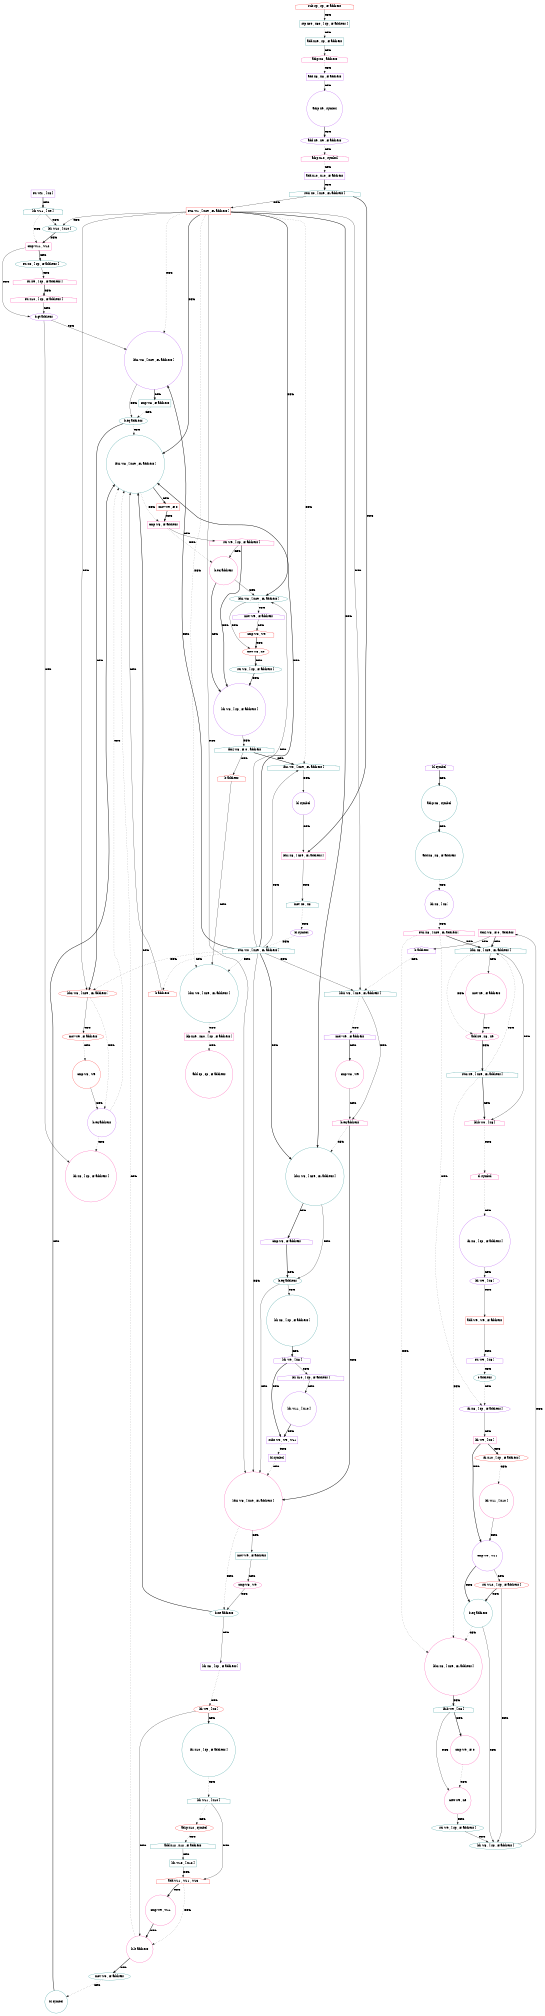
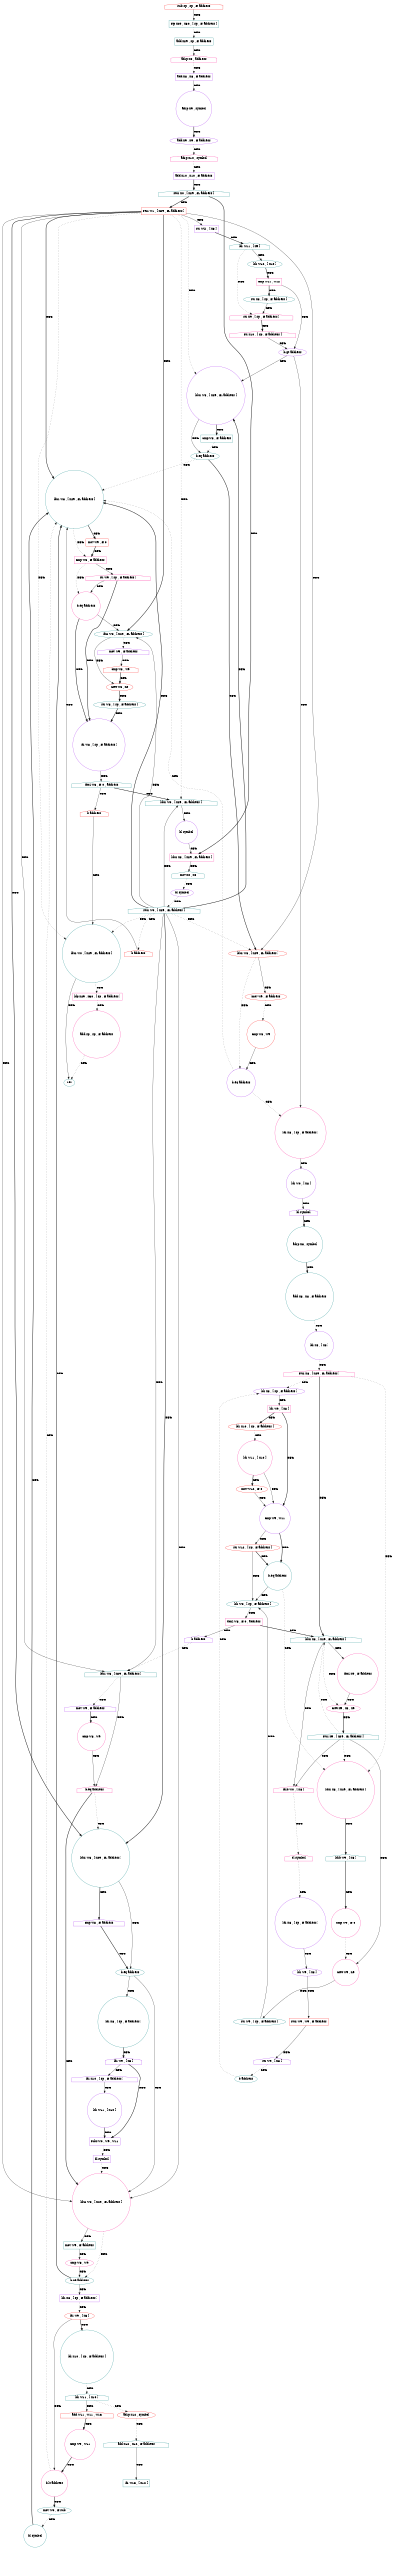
  digraph {
    node [color=teal shape=house]
    edge [style=solid]
    n1 [color=red label="sub sp , sp , # address"]
    n2 [label="stp x29 , x30 , [ sp , # address ]" shape=box]
    n3 [label="add x29 , sp , # address" shape=box]
    n4 [color=deeppink label="adrp x8 , address"]
    n5 [color=purple label="add x8 , x8 , # address" shape=box]
    n6 [color=purple label="adrp x9 , symbol" shape=circle]
    n7 [color=purple label="add x9 , x9 , # address" shape=ellipse]
    n8 [color=deeppink label="adrp x10 , symbol"]
    n9 [color=purple label="add x10 , x10 , # address" shape=box]
    n10 [label="stur x0 , [ x29 , #- address ]"]
    n11 [color=red label="stur w1 , [ x29 , #- address ]" shape=box]
    n12 [color=deeppink label="ldur x8 , [ x29 , #- address ]" shape=box]
    n13 [color=purple label="str wzr , [ x8 ]" shape=box]
    n14 [color=purple label="ldur w8 , [ x29 , #- address ]" shape=circle]
    n15 [label="ldur w8 , [ x29 , #- address ]" shape=circle]
    n16 [color=red label="ldur w8 , [ x29 , #- address ]" shape=ellipse]
    n17 [label="ldur w8 , [ x29 , #- address ]" shape=ellipse]
    n18 [label="ldur w8 , [ x29 , #- address ]"]
    n19 [label="ldur w0 , [ x29 , #- address ]"]
    n20 [color=deeppink label="ldur w8 , [ x29 , #- address ]" shape=circle]
    n21 [label="ldur w8 , [ x29 , #- address ]" shape=circle]
    n22 [label="ldur w0 , [ x29 , #- address ]" shape=circle]
    n23 [label="mov x0 , x8"]
    n24 [label="ldr w11 , [ x9 ]"]
    n25 [label="cmp w8 , # address" shape=box]
    n26 [label="b.eq address" shape=ellipse]
    n27 [color=red label="mov w9 , # 0" shape=box]
    n28 [color=deeppink label="cmp w8 , # address" shape=box]
    n29 [color=red label="mov w9 , # address" shape=ellipse]
    n30 [color=purple label="b.eq address" shape=circle]
    n31 [color=purple label="mov w9 , # address"]
    n32 [color=red label="cset w8 , ne" shape=ellipse]
    n33 [color=purple label="mov w9 , # address"]
    n34 [color=deeppink label="b.eq address"]
    n35 [color=purple label="bl symbol" shape=circle]
    n36 [label="mov w9 , # address" shape=box]
    n37 [label="b.ne address" shape=ellipse]
    n38 [color=purple label="cmp w8 , # address"]
    n39 [label="b.eq address" shape=ellipse]
    n40 [color=deeppink label="ldp x29 , x30 , [ sp , # address ]" shape=box]
+   n41 [label=ret shape=ellipse]
    n42 [label="ldr w12 , [ x10 ]" shape=ellipse]
    n43 [color=deeppink label="cmp w11 , w12" shape=box]
    n44 [label="str x8 , [ sp , # address ]" shape=ellipse]
    n45 [color=purple label="b.gt address" shape=ellipse]
    n46 [color=deeppink label="str x9 , [ sp , # address ]"]
    n47 [color=deeppink label="ldr x8 , [ sp , # address ]" shape=circle]
    n48 [color=deeppink label="str x10 , [ sp , # address ]"]
+   n49 [color=purple label="ldr w0 , [ x8 ]" shape=circle]
    n50 [color=purple label="bl symbol"]
    n51 [label="adrp x8 , symbol" shape=circle]
    n52 [label="add x8 , x8 , # address" shape=circle]
    n53 [color=purple label="ldr x8 , [ x8 ]" shape=circle]
    n54 [color=deeppink label="stur x8 , [ x29 , #- address ]"]
    n55 [color=purple label="ldr x8 , [ sp , # address ]" shape=ellipse]
    n56 [label="ldur x8 , [ x29 , #- address ]"]
    n57 [color=deeppink label="ldur x8 , [ x29 , #- address ]" shape=circle]
    n58 [color=deeppink label="ldr w9 , [ x8 ]" shape=box]
-   n59 [color=deeppink label="mov x9 , # address" shape=circle]
-   n60 [color=deeppink label="add x9 , x8 , x9" shape=ellipse]
+   n59 [color=deeppink label="tbnz x9 , # address" shape=circle]
+   n60 [color=deeppink label="cset x9 , x8 , x9" shape=ellipse]
    n61 [color=deeppink label="ldrb w0 , [ x8 ]"]
    n62 [label="ldrb w9 , [ x8 ]"]
    n63 [color=red label="ldr x10 , [ sp , # address ]" shape=ellipse]
    n64 [color=purple label="cmp w9 , w11" shape=circle]
    n65 [color=deeppink label="str w9 , [ sp , # address ]"]
    n66 [color=deeppink label="b.eq address" shape=circle]
    n67 [color=red label="cmp w8 , w9" shape=circle]
    n68 [label="ldr w8 , [ sp , # address ]" shape=ellipse]
    n69 [color=deeppink label="tbnz w8 , # 0 , address" shape=box]
    n70 [color=purple label="b address"]
    n71 [label="stur x9 , [ x29 , #- address ]"]
    n72 [color=deeppink label="bl symbol"]
    n73 [color=deeppink label="cmp w9 , # 0" shape=circle]
    n74 [color=deeppink label="cset w9 , ne" shape=circle]
    n75 [label="str w9 , [ sp , # address ]" shape=ellipse]
    n76 [color=purple label="ldr w8 , [ sp , # address ]" shape=circle]
    n77 [label="tbnz w8 , # 0 , address"]
    n78 [color=red label="b address"]
    n79 [color=red label="cmp w8 , w9"]
    n80 [label="str w8 , [ sp , # address ]" shape=ellipse]
    n81 [color=purple label="ldr x8 , [ sp , # address ]" shape=circle]
    n82 [color=purple label="ldr w9 , [ x8 ]" shape=ellipse]
-   n83 [color=red label="add w9 , w9 , # address" shape=box]
+   n83 [color=red label="stur w9 , w9 , # address" shape=box]
    n84 [color=purple label="str w9 , [ x8 ]"]
    n85 [label="b address" shape=ellipse]
    n86 [color=deeppink label="cmp w8 , w9" shape=circle]
    n87 [color=deeppink label="ldr w11 , [ x10 ]" shape=circle]
    n88 [color=red label="str w12 , [ sp , # address ]" shape=ellipse]
    n89 [label="b.eq address" shape=circle]
+   n90 [color=red label="mov w12 , # 0" shape=ellipse]
    n91 [color=deeppink label="cmp w8 , w9" shape=ellipse]
    n92 [color=purple label="ldr x8 , [ sp , # address ]" shape=box]
    n93 [label="ldr x8 , [ sp , # address ]" shape=circle]
    n94 [color=purple label="bl symbol" shape=ellipse]
    n95 [label="stur w0 , [ x29 , #- address ]"]
    n96 [color=red label="b address"]
    n97 [color=deeppink label="add sp , sp , # address" shape=circle]
    n98 [color=red label="ldr w9 , [ x8 ]" shape=ellipse]
    n99 [label="ldr x10 , [ sp , # address ]" shape=circle]
    n100 [color=deeppink label="b.lt address" shape=circle]
    n101 [color=purple label="ldr w9 , [ x8 ]"]
    n102 [color=purple label="ldr x10 , [ sp , # address ]"]
    n103 [color=purple label="subs w0 , w9 , w11" shape=box]
    n104 [label="ldr w11 , [ x10 ]"]
-   n105 [label="mov w0 , # address" shape=ellipse]
+   n105 [label="mov w0 , # sub" shape=ellipse]
    n106 [color=red label="adrp x12 , symbol" shape=ellipse]
    n107 [color=red label="add w11 , w11 , w13"]
    n108 [label="add x12 , x12 , # address"]
    n109 [color=deeppink label="cmp w9 , w11" shape=circle]
    n110 [label="ldr w13 , [ x12 ]" shape=box]
    n111 [label="bl symbol" shape=circle]
    n112 [color=purple label="ldr w11 , [ x10 ]" shape=circle]
    n113 [color=purple label="bl symbol" shape=box]
    n1 -> n2 [label=CFG]
    n2 -> n3 [label=CFG style=dotted]
    n3 -> n4 [label=CFG]
    n4 -> n5 [label=CFG style=dotted]
    n5 -> n6 [label=CFG]
    n6 -> n7 [label=CFG style=bold]
    n7 -> n8 [label=CFG style=dotted]
    n8 -> n9 [label=CFG style=dotted]
    n9 -> n10 [label=CFG style=bold]
-   n10 -> n11 [label=CFG]
+   n10 -> n11 [label=CFG style=bold]
    n10 -> n12 [label=DFG style=bold]
-   n11 -> n42 [label=CFG]
+   n11 -> n13 [label=CFG]
    n11 -> n14 [label=DFG style=dotted]
    n11 -> n15 [label=DFG style=bold]
    n11 -> n16 [label=DFG]
    n11 -> n17 [label=DFG style=bold]
    n11 -> n18 [label=DFG]
    n11 -> n19 [label=DFG style=dotted]
    n11 -> n20 [label=DFG]
    n11 -> n21 [label=DFG style=bold]
    n11 -> n22 [label=DFG style=dotted]
    n12 -> n23 [label=DFG]
    n13 -> n24 [label=CFG style=bold]
    n14 -> n25 [label=CFG style=bold]
    n14 -> n26 [label=DFG]
    n15 -> n27 [label=CFG style=bold]
    n15 -> n28 [label=DFG style=dotted]
    n16 -> n29 [label=CFG]
    n16 -> n30 [label=DFG style=dotted]
    n17 -> n31 [label=CFG style=dotted]
    n17 -> n32 [label=DFG]
    n18 -> n33 [label=CFG style=dotted]
    n18 -> n34 [label=DFG]
    n19 -> n35 [label=DFG]
    n20 -> n36 [label=CFG]
    n20 -> n37 [label=DFG style=dotted]
    n21 -> n38 [label=CFG style=bold]
    n21 -> n39 [label=DFG]
    n22 -> n40 [label=CFG style=dotted]
+   n22 -> n41 [label=DFG]
    n23 -> n94 [label=DFG style=dotted]
    n24 -> n42 [label=CFG]
-   n24 -> n43 [label=DFG style=dotted]
+   n24 -> n46 [label=DFG style=dotted]
    n25 -> n26 [label=CFG style=dotted]
    n26 -> n15 [label=CFG style=dotted]
    n26 -> n16 [label=CFG style=bold]
    n27 -> n28 [label=CFG style=bold]
    n28 -> n65 [label=CFG]
    n28 -> n66 [label=DFG style=dotted]
    n29 -> n67 [label=CFG style=dotted]
    n30 -> n15 [label=CFG style=dotted]
    n30 -> n47 [label=CFG style=dotted]
    n31 -> n79 [label=CFG]
    n32 -> n80 [label=DFG style=bold]
    n33 -> n86 [label=CFG style=bold]
    n34 -> n20 [label=CFG style=bold]
    n34 -> n21 [label=CFG style=dotted]
    n35 -> n12 [label=CFG]
    n36 -> n91 [label=CFG]
    n37 -> n15 [label=CFG style=bold]
    n37 -> n92 [label=CFG]
    n38 -> n39 [label=CFG style=bold]
    n39 -> n20 [label=CFG]
    n39 -> n93 [label=CFG]
    n40 -> n97 [label=CFG style=dotted]
    n42 -> n43 [label=DFG style=bold]
    n43 -> n44 [label=CFG style=bold]
    n43 -> n45 [label=DFG]
    n44 -> n46 [label=CFG]
    n45 -> n14 [label=CFG]
    n45 -> n47 [label=CFG]
    n46 -> n48 [label=CFG style=bold]
+   n47 -> n49 [label=CFG]
    n48 -> n45 [label=CFG]
+   n49 -> n50 [label=DFG]
    n50 -> n51 [label=CFG style=bold]
    n51 -> n52 [label=CFG style=bold]
    n52 -> n53 [label=CFG style=dotted]
    n53 -> n54 [label=DFG style=dotted]
    n54 -> n55 [label=CFG style=dotted]
    n54 -> n56 [label=DFG style=bold]
    n54 -> n57 [label=DFG style=dotted]
    n55 -> n58 [label=CFG]
    n56 -> n59 [label=CFG]
    n56 -> n60 [label=DFG style=dotted]
    n56 -> n61 [label=DFG]
    n57 -> n62 [label=DFG style=bold]
    n58 -> n63 [label=CFG style=bold]
    n58 -> n64 [label=DFG style=bold]
    n59 -> n60 [label=CFG]
    n60 -> n71 [label=DFG style=bold]
    n61 -> n72 [label=DFG style=dotted]
    n62 -> n73 [label=CFG style=bold]
-   n62 -> n74 [label=DFG]
+   n71 -> n74 [label=DFG]
    n63 -> n87 [label=CFG style=dotted]
    n64 -> n88 [label=CFG]
    n64 -> n89 [label=DFG style=bold]
    n65 -> n66 [label=CFG]
    n65 -> n76 [label=DFG style=bold]
    n66 -> n17 [label=CFG]
    n66 -> n76 [label=CFG style=bold]
    n67 -> n30 [label=CFG]
    n68 -> n69 [label=DFG]
    n69 -> n56 [label=CFG style=bold]
    n69 -> n70 [label=CFG]
    n70 -> n18 [label=CFG style=dotted]
    n71 -> n56 [label=DFG style=dotted]
    n71 -> n57 [label=DFG style=dotted]
-   n71 -> n61 [label=CFG style=bold]
+   n71 -> n61 [label=CFG]
    n72 -> n81 [label=CFG style=dotted]
    n73 -> n74 [label=CFG style=dotted]
    n74 -> n75 [label=DFG]
    n75 -> n68 [label=DFG]
    n76 -> n77 [label=DFG]
    n77 -> n19 [label=CFG style=bold]
    n77 -> n78 [label=CFG]
    n78 -> n22 [label=CFG]
    n79 -> n32 [label=CFG style=bold]
    n80 -> n76 [label=DFG style=bold]
    n81 -> n82 [label=CFG]
    n82 -> n83 [label=DFG]
    n83 -> n84 [label=DFG]
    n84 -> n85 [label=CFG style=dotted]
    n85 -> n55 [label=CFG style=dotted]
    n86 -> n34 [label=CFG]
    n87 -> n64 [label=DFG]
+   n87 -> n90 [label=CFG style=bold]
    n88 -> n68 [label=DFG]
    n88 -> n89 [label=CFG style=bold]
    n89 -> n57 [label=CFG style=dotted]
    n89 -> n68 [label=CFG]
+   n90 -> n64 [label=CFG]
    n91 -> n37 [label=CFG]
    n92 -> n98 [label=CFG style=dotted]
    n93 -> n101 [label=CFG style=bold]
    n94 -> n95 [label=DFG style=dotted]
    n95 -> n14 [label=DFG style=bold]
    n95 -> n15 [label=DFG style=bold]
    n95 -> n16 [label=DFG style=dotted]
    n95 -> n17 [label=DFG]
    n95 -> n18 [label=DFG]
    n95 -> n19 [label=DFG]
    n95 -> n20 [label=DFG]
    n95 -> n21 [label=DFG style=bold]
    n95 -> n22 [label=DFG style=dotted]
    n95 -> n96 [label=CFG style=dotted]
    n96 -> n15 [label=CFG]
+   n97 -> n41 [label=CFG style=dotted]
    n98 -> n99 [label=CFG style=bold]
    n98 -> n100 [label=DFG]
    n99 -> n104 [label=CFG style=dotted]
    n100 -> n15 [label=CFG style=dotted]
    n100 -> n105 [label=CFG style=bold]
    n101 -> n102 [label=CFG]
    n101 -> n103 [label=DFG style=bold]
    n102 -> n112 [label=CFG]
    n103 -> n113 [label=DFG style=dotted]
    n104 -> n106 [label=CFG style=dotted]
    n104 -> n107 [label=DFG]
    n105 -> n111 [label=CFG style=dotted]
    n106 -> n108 [label=CFG style=dotted]
-   n107 -> n100 [label=DFG style=dotted]
    n107 -> n109 [label=CFG style=bold]
    n108 -> n110 [label=CFG]
    n109 -> n100 [label=CFG style=bold]
-   n110 -> n107 [label=DFG]
    n111 -> n15 [label=CFG style=bold]
    n112 -> n103 [label=DFG style=bold]
    n113 -> n20 [label=CFG style=dotted]
  }
